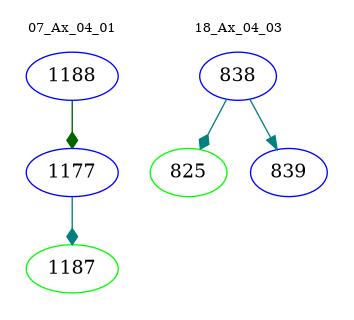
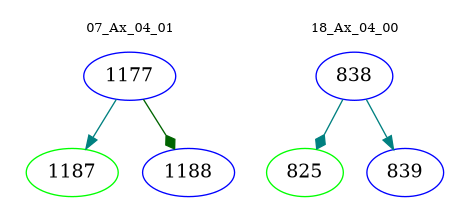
  digraph {
    node [color=blue]
    edge [arrowhead=normal color=teal]
    n1 [label=1177]
    n2 [color=green label=1187]
    n3 [label=1188]
    n4 [label=838]
    n5 [color=green label=825]
    n6 [label=839]
    subgraph cluster_1 {
      color=white
      fontsize=10
      label="07_Ax_04_01"
      n1
      n2
      n3
    }
    subgraph cluster_2 {
      color=white
      fontsize=10
-     label="18_Ax_04_03"
+     label="18_Ax_04_00"
      n4
      n5
      n6
    }
-   n1 -> n2 [arrowhead=diamond]
-   n3 -> n1 [arrowhead=diamond color=darkgreen]
+   n1 -> n2
+   n1 -> n3 [arrowhead=diamond color=darkgreen]
    n4 -> n5 [arrowhead=diamond]
    n4 -> n6
  }
